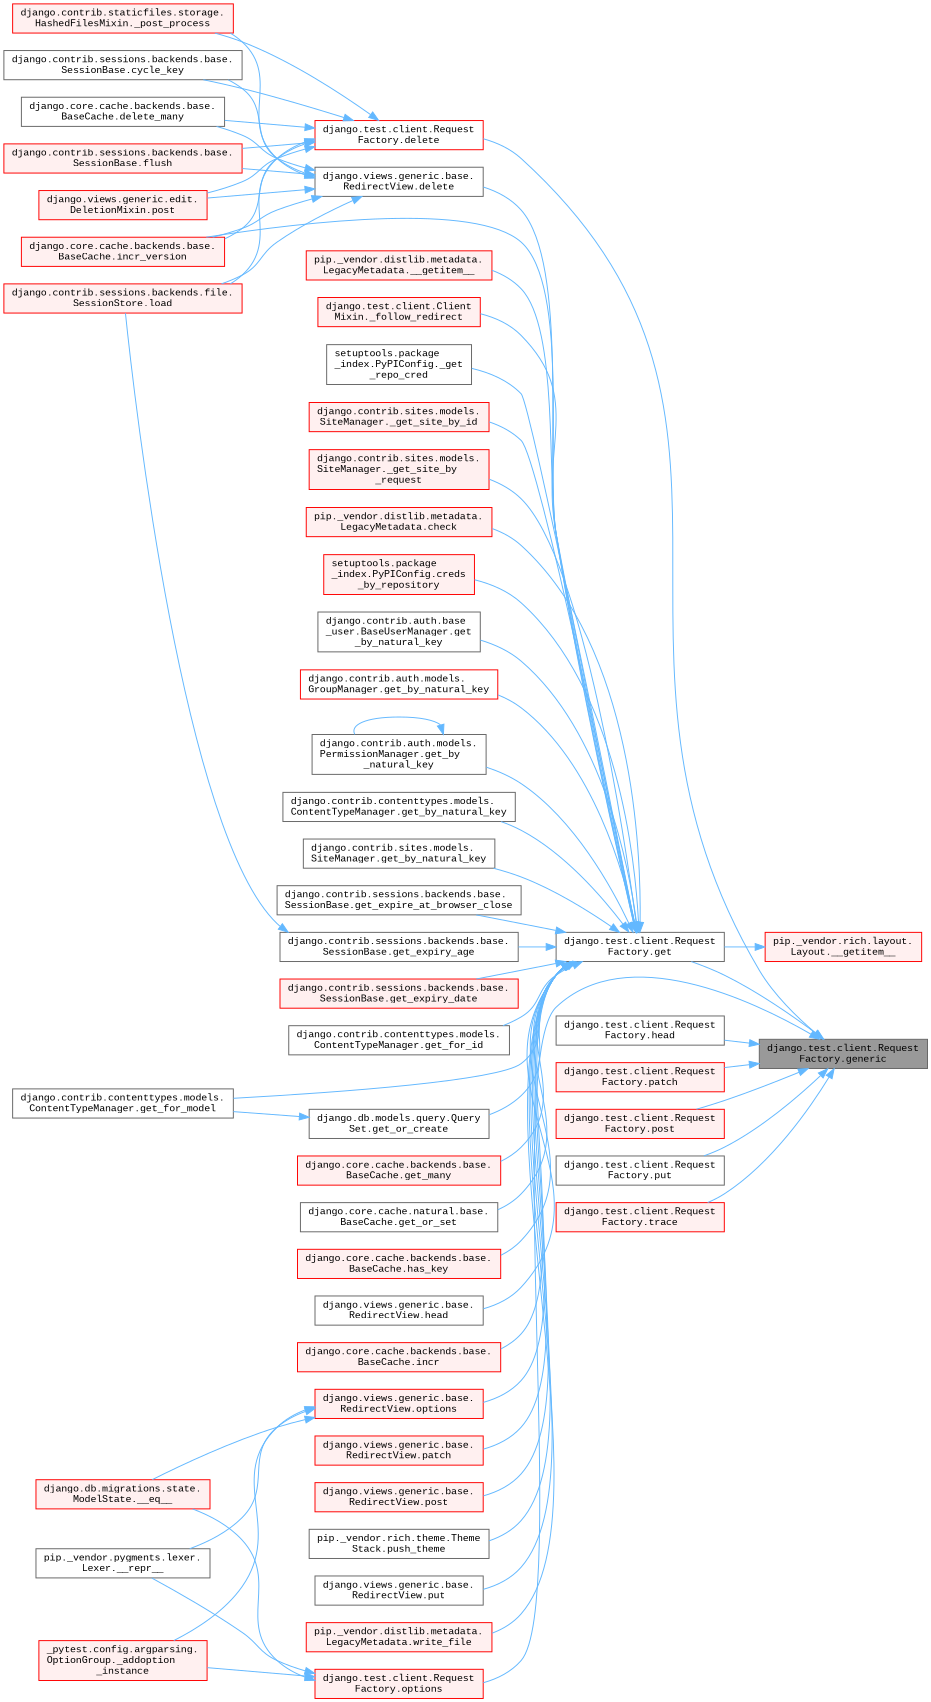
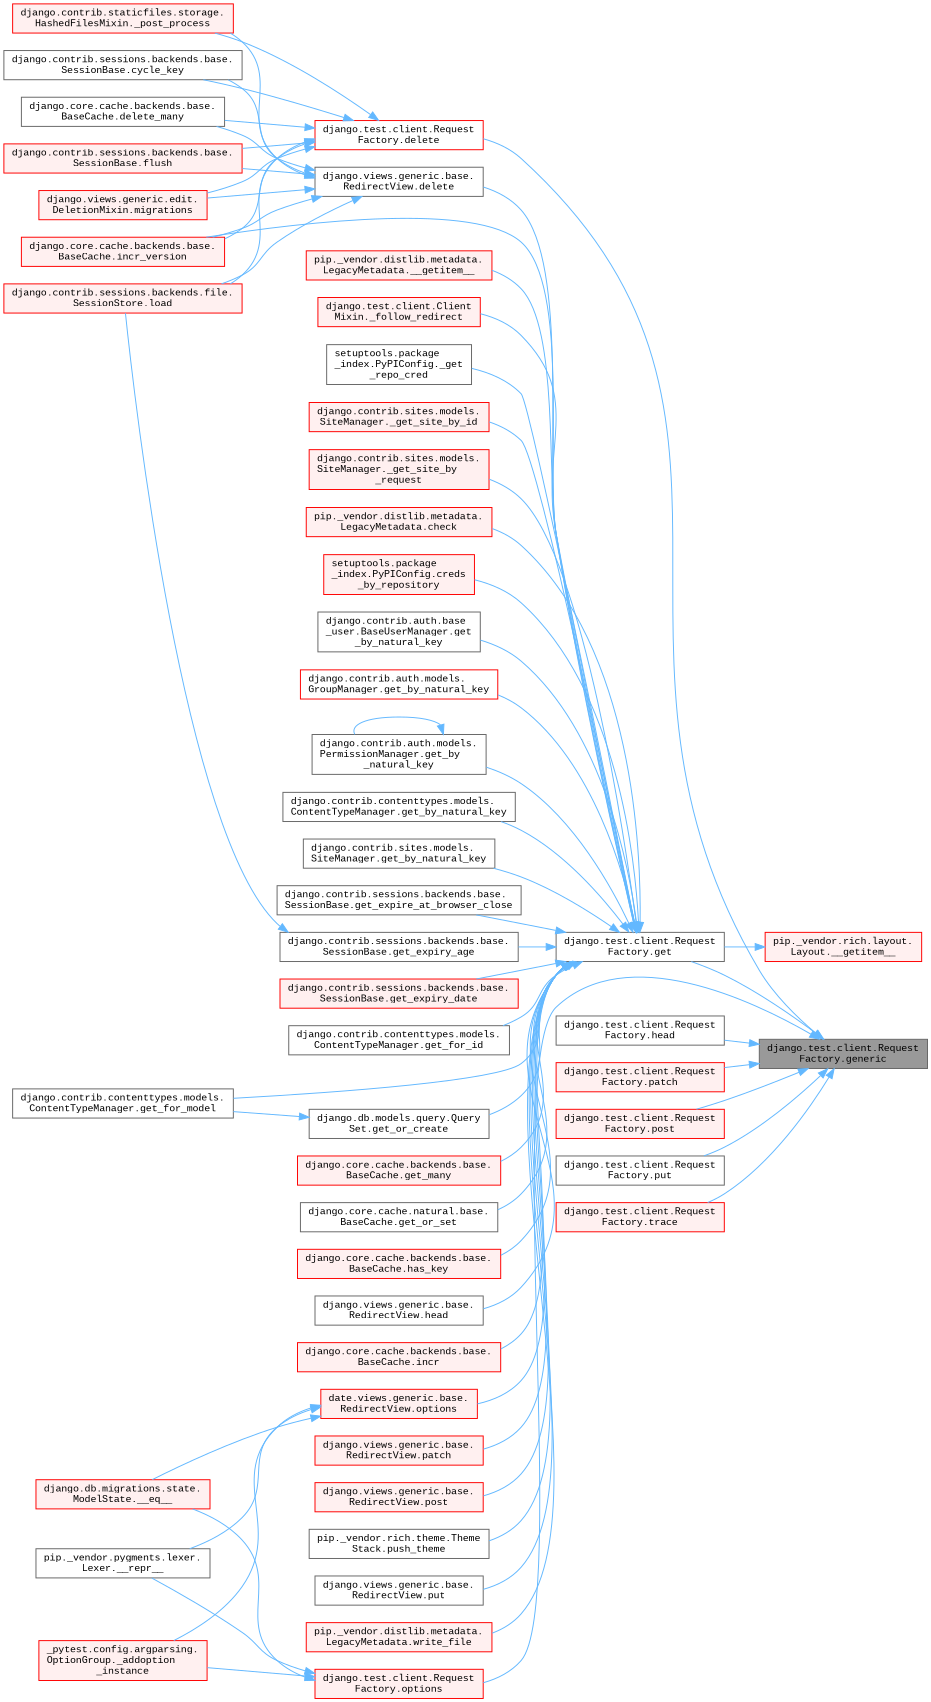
  digraph {
    fontname="Liberation Mono"
    rankdir=RL
    node [color=red fillcolor="#FFF0F0" fontname="Liberation Mono" fontsize=10 shape=box style=filled]
    edge [color=steelblue1 dir=back fontname="Liberation Mono" fontsize=10 labelfontname=Helvetica labelfontsize=10 style=solid]
    n1 [color=gray40 fillcolor=grey60 fontcolor=black height=0.2 label="django.test.client.Request\lFactory.generic" width=0.4]
    n2 [fillcolor=white height=0.2 label="django.test.client.Request\lFactory.delete" width=0.4]
    n3 [color=grey40 fillcolor=white height=0.2 label="django.test.client.Request\lFactory.get" width=0.4]
    n4 [color=grey40 fillcolor=white height=0.2 label="django.test.client.Request\lFactory.head" width=0.4]
    n5 [height=0.2 label="django.test.client.Request\lFactory.options" width=0.4]
    n6 [height=0.2 label="django.test.client.Request\lFactory.patch" width=0.4]
    n7 [height=0.2 label="django.test.client.Request\lFactory.post" width=0.4]
    n8 [color=grey40 fillcolor=white height=0.2 label="django.test.client.Request\lFactory.put" width=0.4]
    n9 [height=0.2 label="django.test.client.Request\lFactory.trace" width=0.4]
    n10 [height=0.2 label="django.contrib.staticfiles.storage.\lHashedFilesMixin._post_process" width=0.4]
    n11 [color=grey40 fillcolor=white height=0.2 label="django.contrib.sessions.backends.base.\lSessionBase.cycle_key" width=0.4]
    n12 [color=grey40 fillcolor=white height=0.2 label="django.core.cache.backends.base.\lBaseCache.delete_many" width=0.4]
    n13 [height=0.2 label="django.contrib.sessions.backends.base.\lSessionBase.flush" width=0.4]
    n14 [height=0.2 label="django.core.cache.backends.base.\lBaseCache.incr_version" width=0.4]
    n15 [height=0.2 label="django.contrib.sessions.backends.file.\lSessionStore.load" width=0.4]
-   n16 [height=0.2 label="django.views.generic.edit.\lDeletionMixin.post" width=0.4]
+   n16 [height=0.2 label="django.views.generic.edit.\lDeletionMixin.migrations" width=0.4]
    n17 [height=0.2 label="pip._vendor.distlib.metadata.\lLegacyMetadata.__getitem__" width=0.4]
    n18 [height=0.2 label="django.test.client.Client\lMixin._follow_redirect" width=0.4]
    n19 [color=grey40 fillcolor=white height=0.2 label="setuptools.package\l_index.PyPIConfig._get\l_repo_cred" width=0.4]
    n20 [height=0.2 label="django.contrib.sites.models.\lSiteManager._get_site_by_id" width=0.4]
    n21 [height=0.2 label="django.contrib.sites.models.\lSiteManager._get_site_by\l_request" width=0.4]
    n22 [height=0.2 label="pip._vendor.distlib.metadata.\lLegacyMetadata.check" width=0.4]
    n23 [height=0.2 label="setuptools.package\l_index.PyPIConfig.creds\l_by_repository" width=0.4]
    n24 [color=grey40 fillcolor=white height=0.2 label="django.views.generic.base.\lRedirectView.delete" width=0.4]
    n25 [color=grey40 fillcolor=white height=0.2 label="django.contrib.auth.base\l_user.BaseUserManager.get\l_by_natural_key" width=0.4]
    n26 [fillcolor=white height=0.2 label="django.contrib.auth.models.\lGroupManager.get_by_natural_key" width=0.4]
    n27 [color=grey40 fillcolor=white height=0.2 label="django.contrib.auth.models.\lPermissionManager.get_by\l_natural_key" width=0.4]
    n28 [color=grey40 fillcolor=white height=0.2 label="django.contrib.contenttypes.models.\lContentTypeManager.get_by_natural_key" width=0.4]
    n29 [color=grey40 fillcolor=white height=0.2 label="django.contrib.sites.models.\lSiteManager.get_by_natural_key" width=0.4]
    n30 [color=grey40 fillcolor=white height=0.2 label="django.contrib.sessions.backends.base.\lSessionBase.get_expire_at_browser_close" width=0.4]
    n31 [color=grey40 fillcolor=white height=0.2 label="django.contrib.sessions.backends.base.\lSessionBase.get_expiry_age" width=0.4]
    n32 [height=0.2 label="django.contrib.sessions.backends.base.\lSessionBase.get_expiry_date" width=0.4]
    n33 [color=grey40 fillcolor=white height=0.2 label="django.contrib.contenttypes.models.\lContentTypeManager.get_for_id" width=0.4]
    n34 [color=grey40 fillcolor=white height=0.2 label="django.contrib.contenttypes.models.\lContentTypeManager.get_for_model" width=0.4]
    n35 [height=0.2 label="django.core.cache.backends.base.\lBaseCache.get_many" width=0.4]
    n36 [color=grey40 fillcolor=white height=0.2 label="django.db.models.query.Query\lSet.get_or_create" width=0.4]
    n37 [color=grey40 fillcolor=white height=0.2 label="django.core.cache.natural.base.\lBaseCache.get_or_set" width=0.4]
    n38 [height=0.2 label="django.core.cache.backends.base.\lBaseCache.has_key" width=0.4]
    n39 [color=grey40 fillcolor=white height=0.2 label="django.views.generic.base.\lRedirectView.head" width=0.4]
    n40 [height=0.2 label="django.core.cache.backends.base.\lBaseCache.incr" width=0.4]
-   n41 [height=0.2 label="django.views.generic.base.\lRedirectView.options" width=0.4]
+   n41 [height=0.2 label="date.views.generic.base.\lRedirectView.options" width=0.4]
    n42 [height=0.2 label="django.views.generic.base.\lRedirectView.patch" width=0.4]
    n43 [height=0.2 label="django.views.generic.base.\lRedirectView.post" width=0.4]
    n44 [color=grey40 fillcolor=white height=0.2 label="pip._vendor.rich.theme.Theme\lStack.push_theme" width=0.4]
    n45 [color=grey40 fillcolor=white height=0.2 label="django.views.generic.base.\lRedirectView.put" width=0.4]
    n46 [height=0.2 label="pip._vendor.distlib.metadata.\lLegacyMetadata.write_file" width=0.4]
    n47 [height=0.2 label="django.db.migrations.state.\lModelState.__eq__" width=0.4]
    n48 [color=grey40 fillcolor=white height=0.2 label="pip._vendor.pygments.lexer.\lLexer.__repr__" width=0.4]
    n49 [height=0.2 label="_pytest.config.argparsing.\lOptionGroup._addoption\l_instance" width=0.4]
    n50 [height=0.2 label="pip._vendor.rich.layout.\lLayout.__getitem__" width=0.4]
    n1 -> n2
    n1 -> n3
    n1 -> n4
    n1 -> n5
    n1 -> n6
    n1 -> n7
    n1 -> n8
    n1 -> n9
    n2 -> n10
    n2 -> n11
    n2 -> n12
    n2 -> n13
    n2 -> n14
    n2 -> n15
    n2 -> n16
    n3 -> n14
    n3 -> n17
    n3 -> n18
    n3 -> n19
    n3 -> n20
    n3 -> n21
    n3 -> n22
    n3 -> n23
    n3 -> n24
    n3 -> n25
    n3 -> n26
    n3 -> n27
    n3 -> n28
    n3 -> n29
    n3 -> n30
    n3 -> n31
    n3 -> n32
    n3 -> n33
    n3 -> n34
    n3 -> n35
    n3 -> n36
    n3 -> n37
    n3 -> n38
    n3 -> n39
    n3 -> n40
    n3 -> n41
    n3 -> n42
    n3 -> n43
    n3 -> n44
    n3 -> n45
    n3 -> n46
    n5 -> n47
    n5 -> n48
    n5 -> n49
    n24 -> n10
    n24 -> n11
    n24 -> n12
    n24 -> n13
    n24 -> n14
    n24 -> n15
    n24 -> n16
    n27 -> n27
    n31 -> n15
    n36 -> n34
    n41 -> n47
    n41 -> n48
    n41 -> n49
    n50 -> n3
  }
